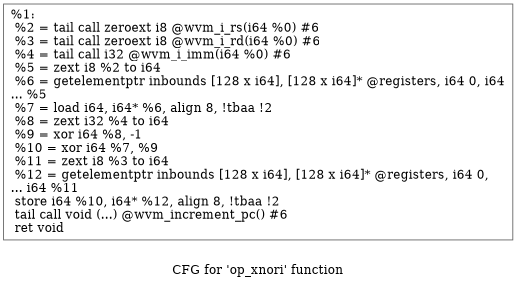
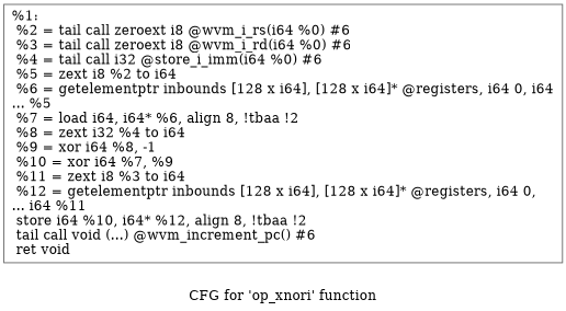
  digraph {
    label="CFG for 'op_xnori' function"
-   n1 [label="{%1:\l  %2 = tail call zeroext i8 @wvm_i_rs(i64 %0) #6\l  %3 = tail call zeroext i8 @wvm_i_rd(i64 %0) #6\l  %4 = tail call i32 @wvm_i_imm(i64 %0) #6\l  %5 = zext i8 %2 to i64\l  %6 = getelementptr inbounds [128 x i64], [128 x i64]* @registers, i64 0, i64\l... %5\l  %7 = load i64, i64* %6, align 8, !tbaa !2\l  %8 = zext i32 %4 to i64\l  %9 = xor i64 %8, -1\l  %10 = xor i64 %7, %9\l  %11 = zext i8 %3 to i64\l  %12 = getelementptr inbounds [128 x i64], [128 x i64]* @registers, i64 0,\l... i64 %11\l  store i64 %10, i64* %12, align 8, !tbaa !2\l  tail call void (...) @wvm_increment_pc() #6\l  ret void\l}" shape=record color=gray40]
+   n1 [label="{%1:\l  %2 = tail call zeroext i8 @wvm_i_rs(i64 %0) #6\l  %3 = tail call zeroext i8 @wvm_i_rd(i64 %0) #6\l  %4 = tail call i32 @store_i_imm(i64 %0) #6\l  %5 = zext i8 %2 to i64\l  %6 = getelementptr inbounds [128 x i64], [128 x i64]* @registers, i64 0, i64\l... %5\l  %7 = load i64, i64* %6, align 8, !tbaa !2\l  %8 = zext i32 %4 to i64\l  %9 = xor i64 %8, -1\l  %10 = xor i64 %7, %9\l  %11 = zext i8 %3 to i64\l  %12 = getelementptr inbounds [128 x i64], [128 x i64]* @registers, i64 0,\l... i64 %11\l  store i64 %10, i64* %12, align 8, !tbaa !2\l  tail call void (...) @wvm_increment_pc() #6\l  ret void\l}" shape=record color=gray40]
  }
